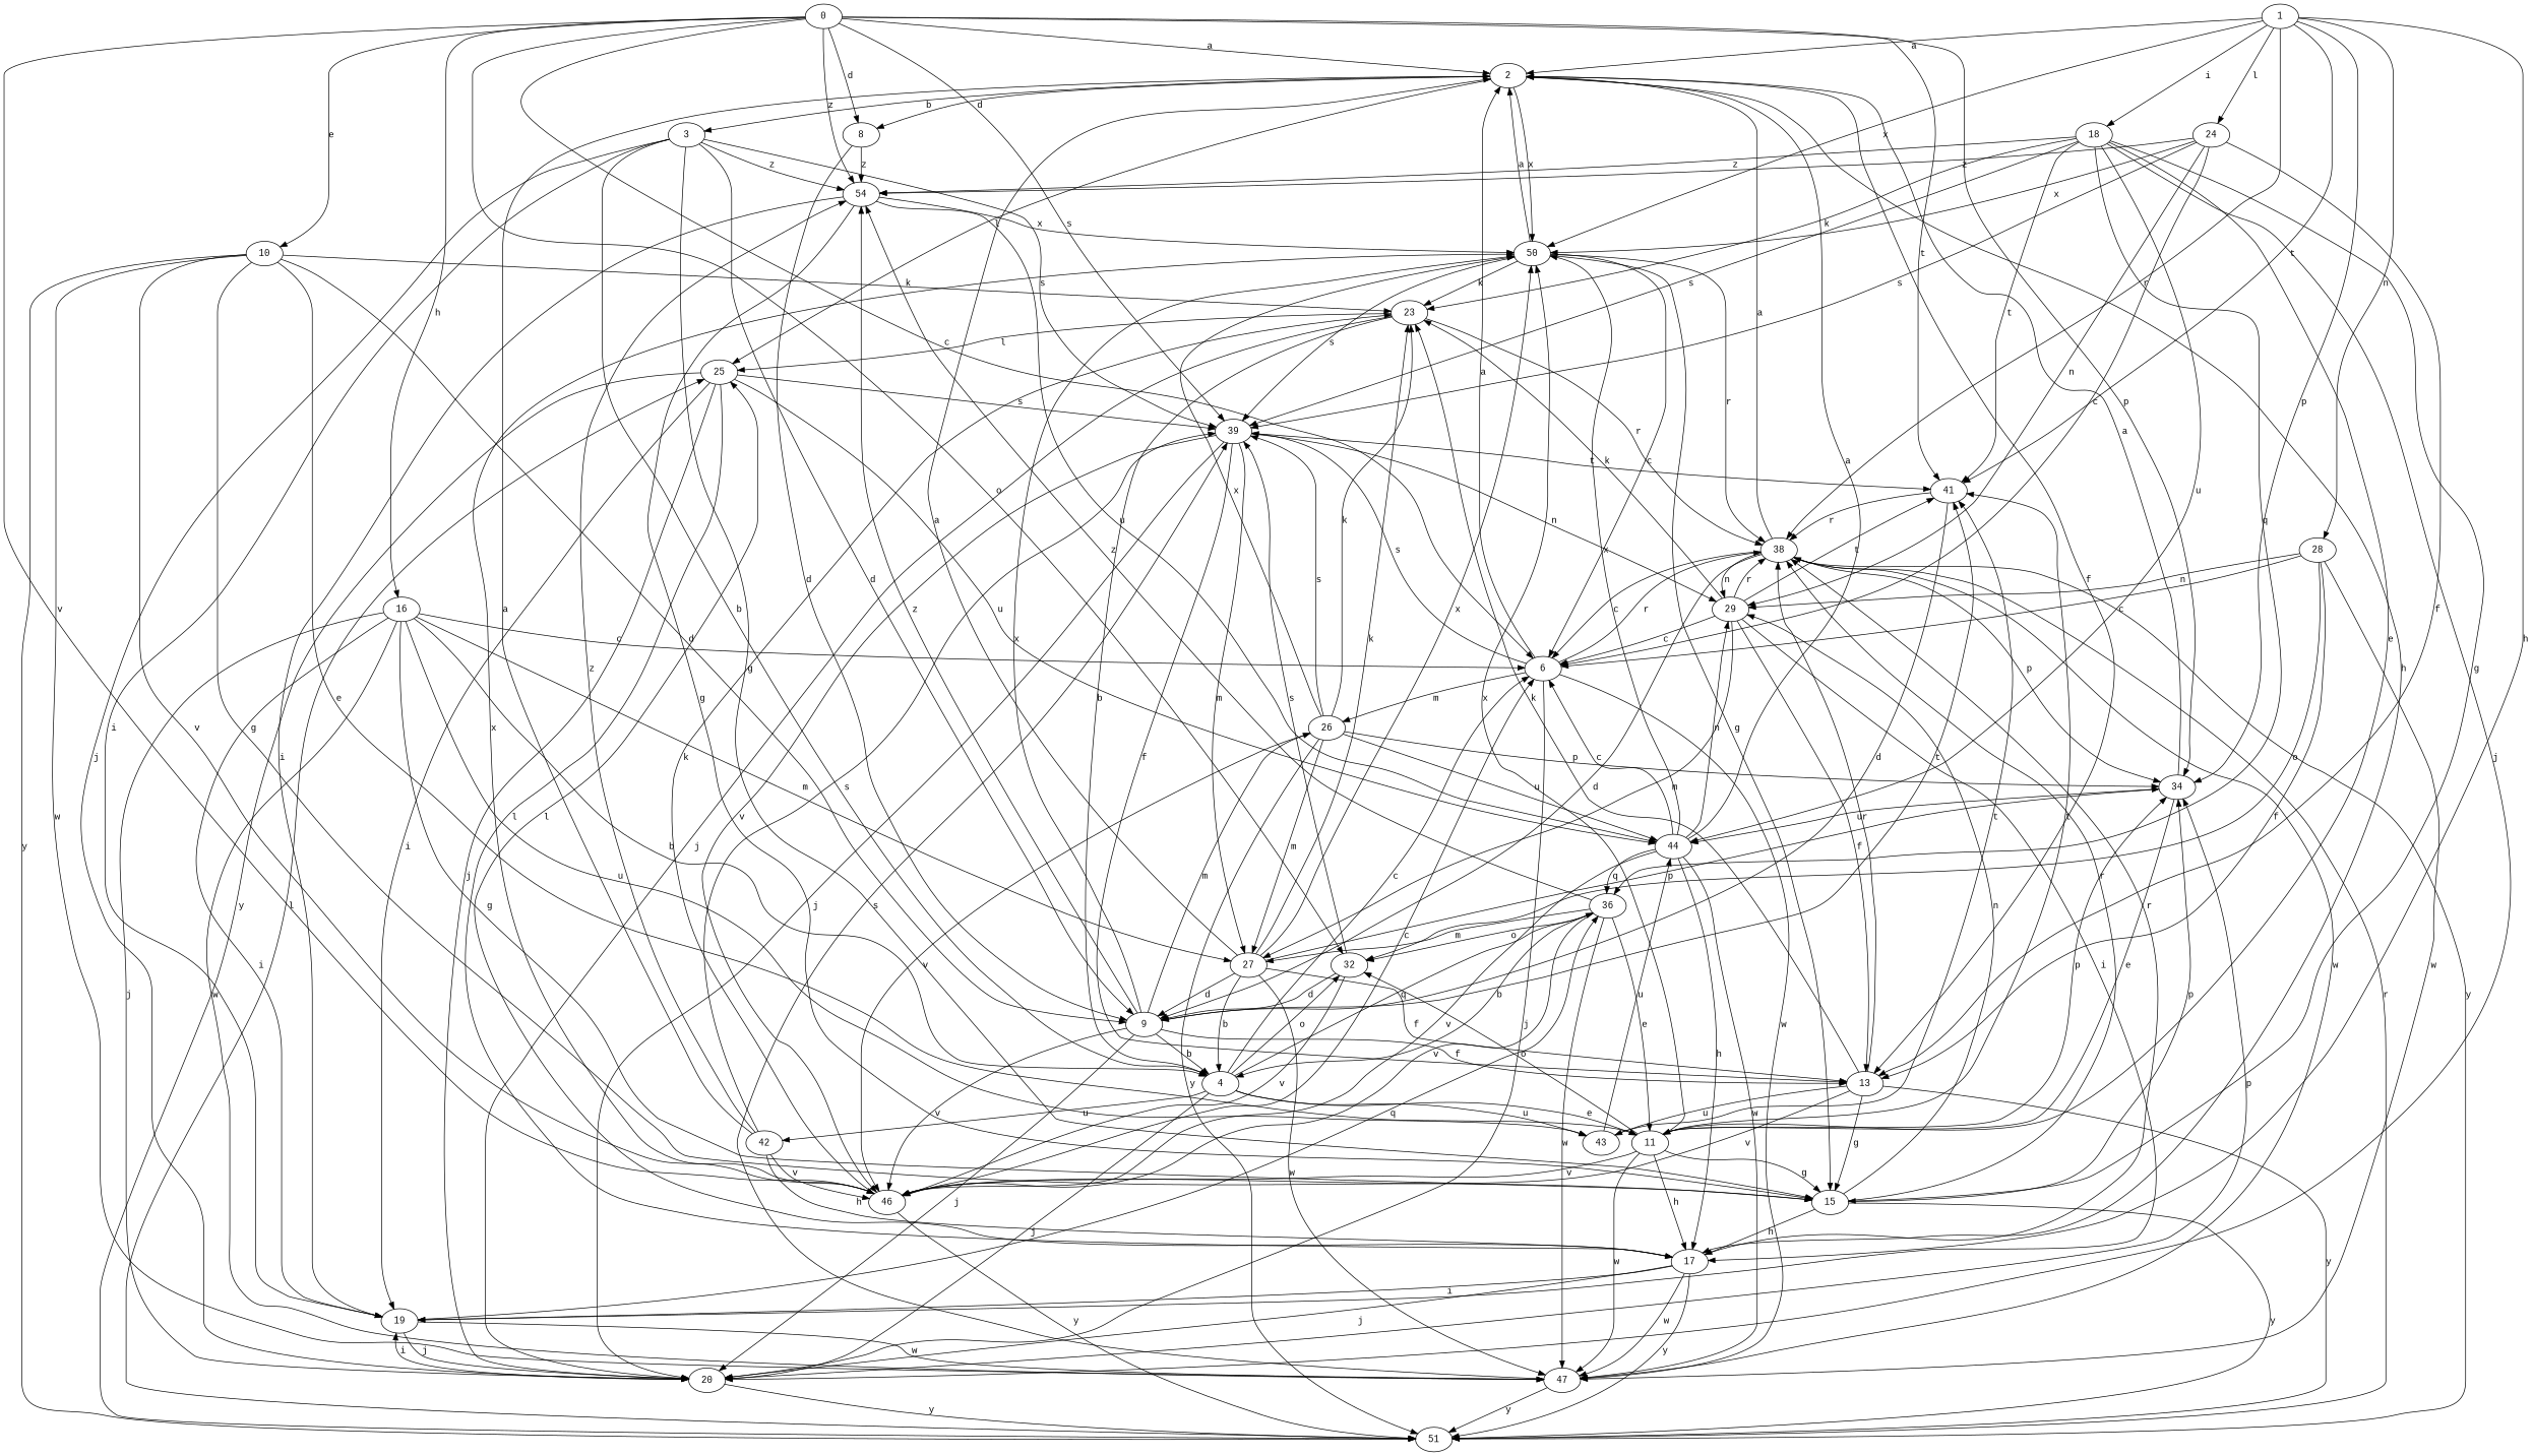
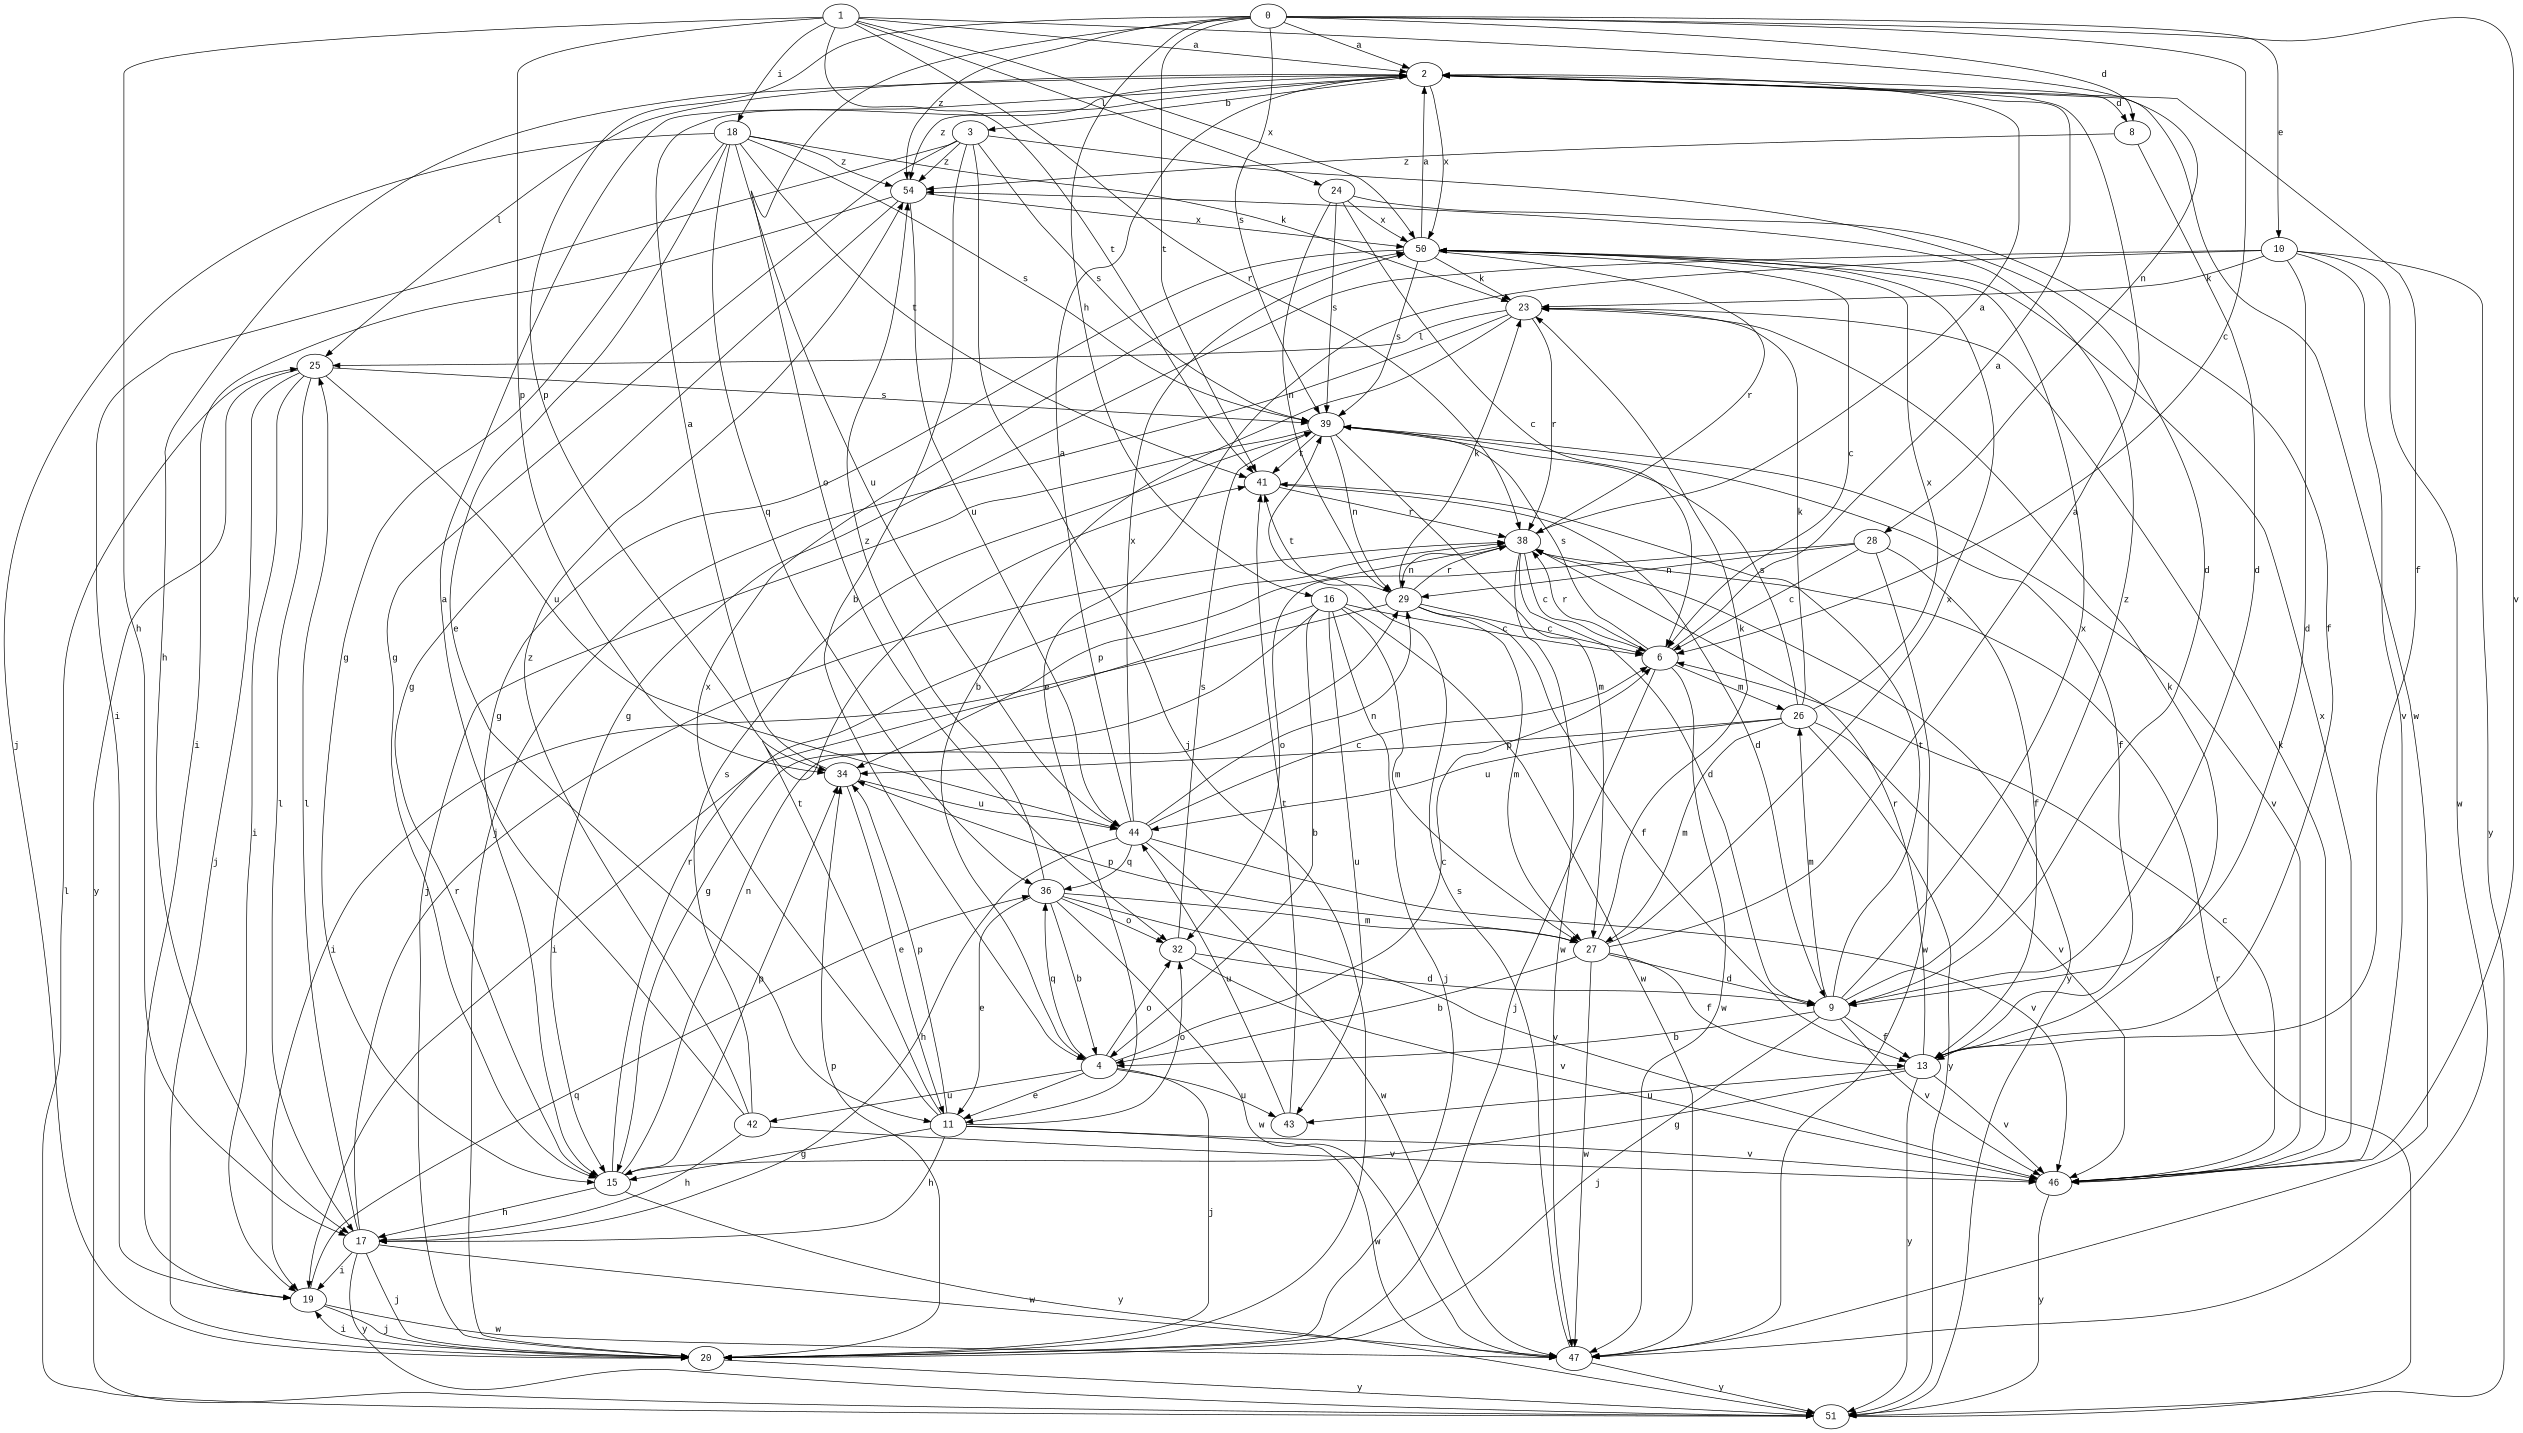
  strict digraph {
    fontname="Liberation Mono"
    node [fontname="Liberation Mono"]
    edge [fontname="Liberation Mono"]
    0
    2
    6
    8
    10
    16
    32
    34
    39
    41
    46
    54
    17
    50
    3
    13
    25
    47
    38
    20
    26
    9
    15
    11
    23
    51
    4
    19
    43
    27
    44
    29
    1
    18
    24
    28
    36
    42
    0 -> 2 [label=a]
    0 -> 6 [label=c]
    0 -> 8 [label=d]
    0 -> 10 [label=e]
    0 -> 16 [label=h]
    0 -> 32 [label=o]
    0 -> 34 [label=p]
    0 -> 39 [label=s]
    0 -> 41 [label=t]
    0 -> 46 [label=v]
    0 -> 54 [label=z]
    2 -> 8 [label=d]
-   24 -> 54 [label=z]
+   2 -> 54 [label=z]
    2 -> 17 [label=h]
    2 -> 50 [label=x]
    2 -> 3 [label=b]
    2 -> 13 [label=f]
    2 -> 25 [label=l]
+   2 -> 47 [label=w]
    6 -> 2 [label=a]
    6 -> 39 [label=s]
    6 -> 47 [label=w]
    6 -> 38 [label=r]
    6 -> 20 [label=j]
    6 -> 26 [label=m]
    8 -> 54 [label=z]
    8 -> 9 [label=d]
    10 -> 46 [label=v]
    10 -> 47 [label=w]
    10 -> 9 [label=d]
    10 -> 15 [label=g]
    10 -> 11 [label=e]
    10 -> 23 [label=k]
    10 -> 51 [label=y]
    16 -> 6 [label=c]
    16 -> 47 [label=w]
    16 -> 20 [label=j]
    16 -> 15 [label=g]
    16 -> 4 [label=b]
    16 -> 19 [label=i]
    16 -> 43 [label=u]
    16 -> 27 [label=m]
    32 -> 39 [label=s]
    32 -> 46 [label=v]
    32 -> 9 [label=d]
    34 -> 2 [label=a]
    34 -> 11 [label=e]
    34 -> 44 [label=u]
    39 -> 41 [label=t]
    39 -> 46 [label=v]
    39 -> 13 [label=f]
    39 -> 20 [label=j]
    39 -> 27 [label=m]
    39 -> 29 [label=n]
    41 -> 38 [label=r]
    41 -> 9 [label=d]
    46 -> 6 [label=c]
    46 -> 50 [label=x]
    46 -> 23 [label=k]
    46 -> 51 [label=y]
    54 -> 50 [label=x]
    54 -> 15 [label=g]
    54 -> 19 [label=i]
    54 -> 44 [label=u]
    17 -> 25 [label=l]
    17 -> 47 [label=w]
    17 -> 38 [label=r]
    17 -> 20 [label=j]
    17 -> 51 [label=y]
    17 -> 19 [label=i]
    50 -> 2 [label=a]
    50 -> 6 [label=c]
    50 -> 39 [label=s]
    50 -> 38 [label=r]
    50 -> 15 [label=g]
    50 -> 23 [label=k]
    3 -> 39 [label=s]
    3 -> 54 [label=z]
    3 -> 20 [label=j]
    3 -> 9 [label=d]
    3 -> 15 [label=g]
    3 -> 4 [label=b]
    3 -> 19 [label=i]
    13 -> 46 [label=v]
    13 -> 38 [label=r]
    13 -> 15 [label=g]
    13 -> 23 [label=k]
    13 -> 51 [label=y]
    13 -> 43 [label=u]
    25 -> 39 [label=s]
    25 -> 17 [label=l]
    25 -> 20 [label=j]
    25 -> 51 [label=y]
    25 -> 19 [label=i]
    25 -> 44 [label=u]
    47 -> 39 [label=s]
    47 -> 51 [label=y]
    38 -> 2 [label=a]
    38 -> 6 [label=c]
    38 -> 34 [label=p]
    38 -> 47 [label=w]
    38 -> 9 [label=d]
    38 -> 51 [label=y]
    38 -> 29 [label=n]
    20 -> 34 [label=p]
    20 -> 51 [label=y]
    20 -> 19 [label=i]
    26 -> 34 [label=p]
    26 -> 39 [label=s]
    26 -> 46 [label=v]
    26 -> 50 [label=x]
    26 -> 23 [label=k]
    26 -> 51 [label=y]
    26 -> 27 [label=m]
    26 -> 44 [label=u]
    9 -> 41 [label=t]
    9 -> 46 [label=v]
    9 -> 54 [label=z]
    9 -> 50 [label=x]
    9 -> 13 [label=f]
    9 -> 20 [label=j]
    9 -> 26 [label=m]
    9 -> 4 [label=b]
    15 -> 34 [label=p]
    15 -> 17 [label=h]
    15 -> 38 [label=r]
    15 -> 51 [label=y]
    15 -> 29 [label=n]
    11 -> 32 [label=o]
    11 -> 34 [label=p]
    11 -> 41 [label=t]
    11 -> 46 [label=v]
    11 -> 17 [label=h]
    11 -> 50 [label=x]
    11 -> 47 [label=w]
    11 -> 15 [label=g]
    23 -> 25 [label=l]
    23 -> 38 [label=r]
    23 -> 20 [label=j]
    23 -> 4 [label=b]
    51 -> 25 [label=l]
    51 -> 38 [label=r]
    4 -> 6 [label=c]
    4 -> 32 [label=o]
    4 -> 20 [label=j]
    4 -> 11 [label=e]
    4 -> 43 [label=u]
    4 -> 36 [label=q]
    4 -> 42 [label=u]
    19 -> 47 [label=w]
    19 -> 20 [label=j]
    19 -> 36 [label=q]
    43 -> 41 [label=t]
    43 -> 44 [label=u]
    27 -> 2 [label=a]
    27 -> 34 [label=p]
    27 -> 50 [label=x]
    27 -> 13 [label=f]
    27 -> 47 [label=w]
    27 -> 9 [label=d]
    27 -> 23 [label=k]
    27 -> 4 [label=b]
    44 -> 2 [label=a]
    44 -> 6 [label=c]
    44 -> 46 [label=v]
    44 -> 17 [label=h]
    44 -> 50 [label=x]
    44 -> 47 [label=w]
    44 -> 29 [label=n]
    44 -> 36 [label=q]
    29 -> 6 [label=c]
    29 -> 41 [label=t]
    29 -> 13 [label=f]
    29 -> 38 [label=r]
    29 -> 23 [label=k]
    29 -> 19 [label=i]
    29 -> 27 [label=m]
    1 -> 2 [label=a]
    1 -> 34 [label=p]
    1 -> 41 [label=t]
    1 -> 17 [label=h]
    1 -> 50 [label=x]
    1 -> 38 [label=r]
    1 -> 18 [label=i]
    1 -> 24 [label=l]
    1 -> 28 [label=n]
    18 -> 39 [label=s]
    18 -> 41 [label=t]
    18 -> 54 [label=z]
    18 -> 20 [label=j]
    18 -> 15 [label=g]
    18 -> 11 [label=e]
    18 -> 23 [label=k]
    18 -> 44 [label=u]
    18 -> 36 [label=q]
    24 -> 6 [label=c]
    24 -> 39 [label=s]
    24 -> 50 [label=x]
    24 -> 13 [label=f]
    24 -> 29 [label=n]
    28 -> 6 [label=c]
    28 -> 32 [label=o]
    28 -> 13 [label=f]
    28 -> 47 [label=w]
    28 -> 29 [label=n]
    36 -> 32 [label=o]
    36 -> 46 [label=v]
    36 -> 54 [label=z]
    36 -> 47 [label=w]
    36 -> 11 [label=e]
    36 -> 4 [label=b]
    36 -> 27 [label=m]
    42 -> 2 [label=a]
    42 -> 39 [label=s]
    42 -> 46 [label=v]
    42 -> 54 [label=z]
    42 -> 17 [label=h]
  }
